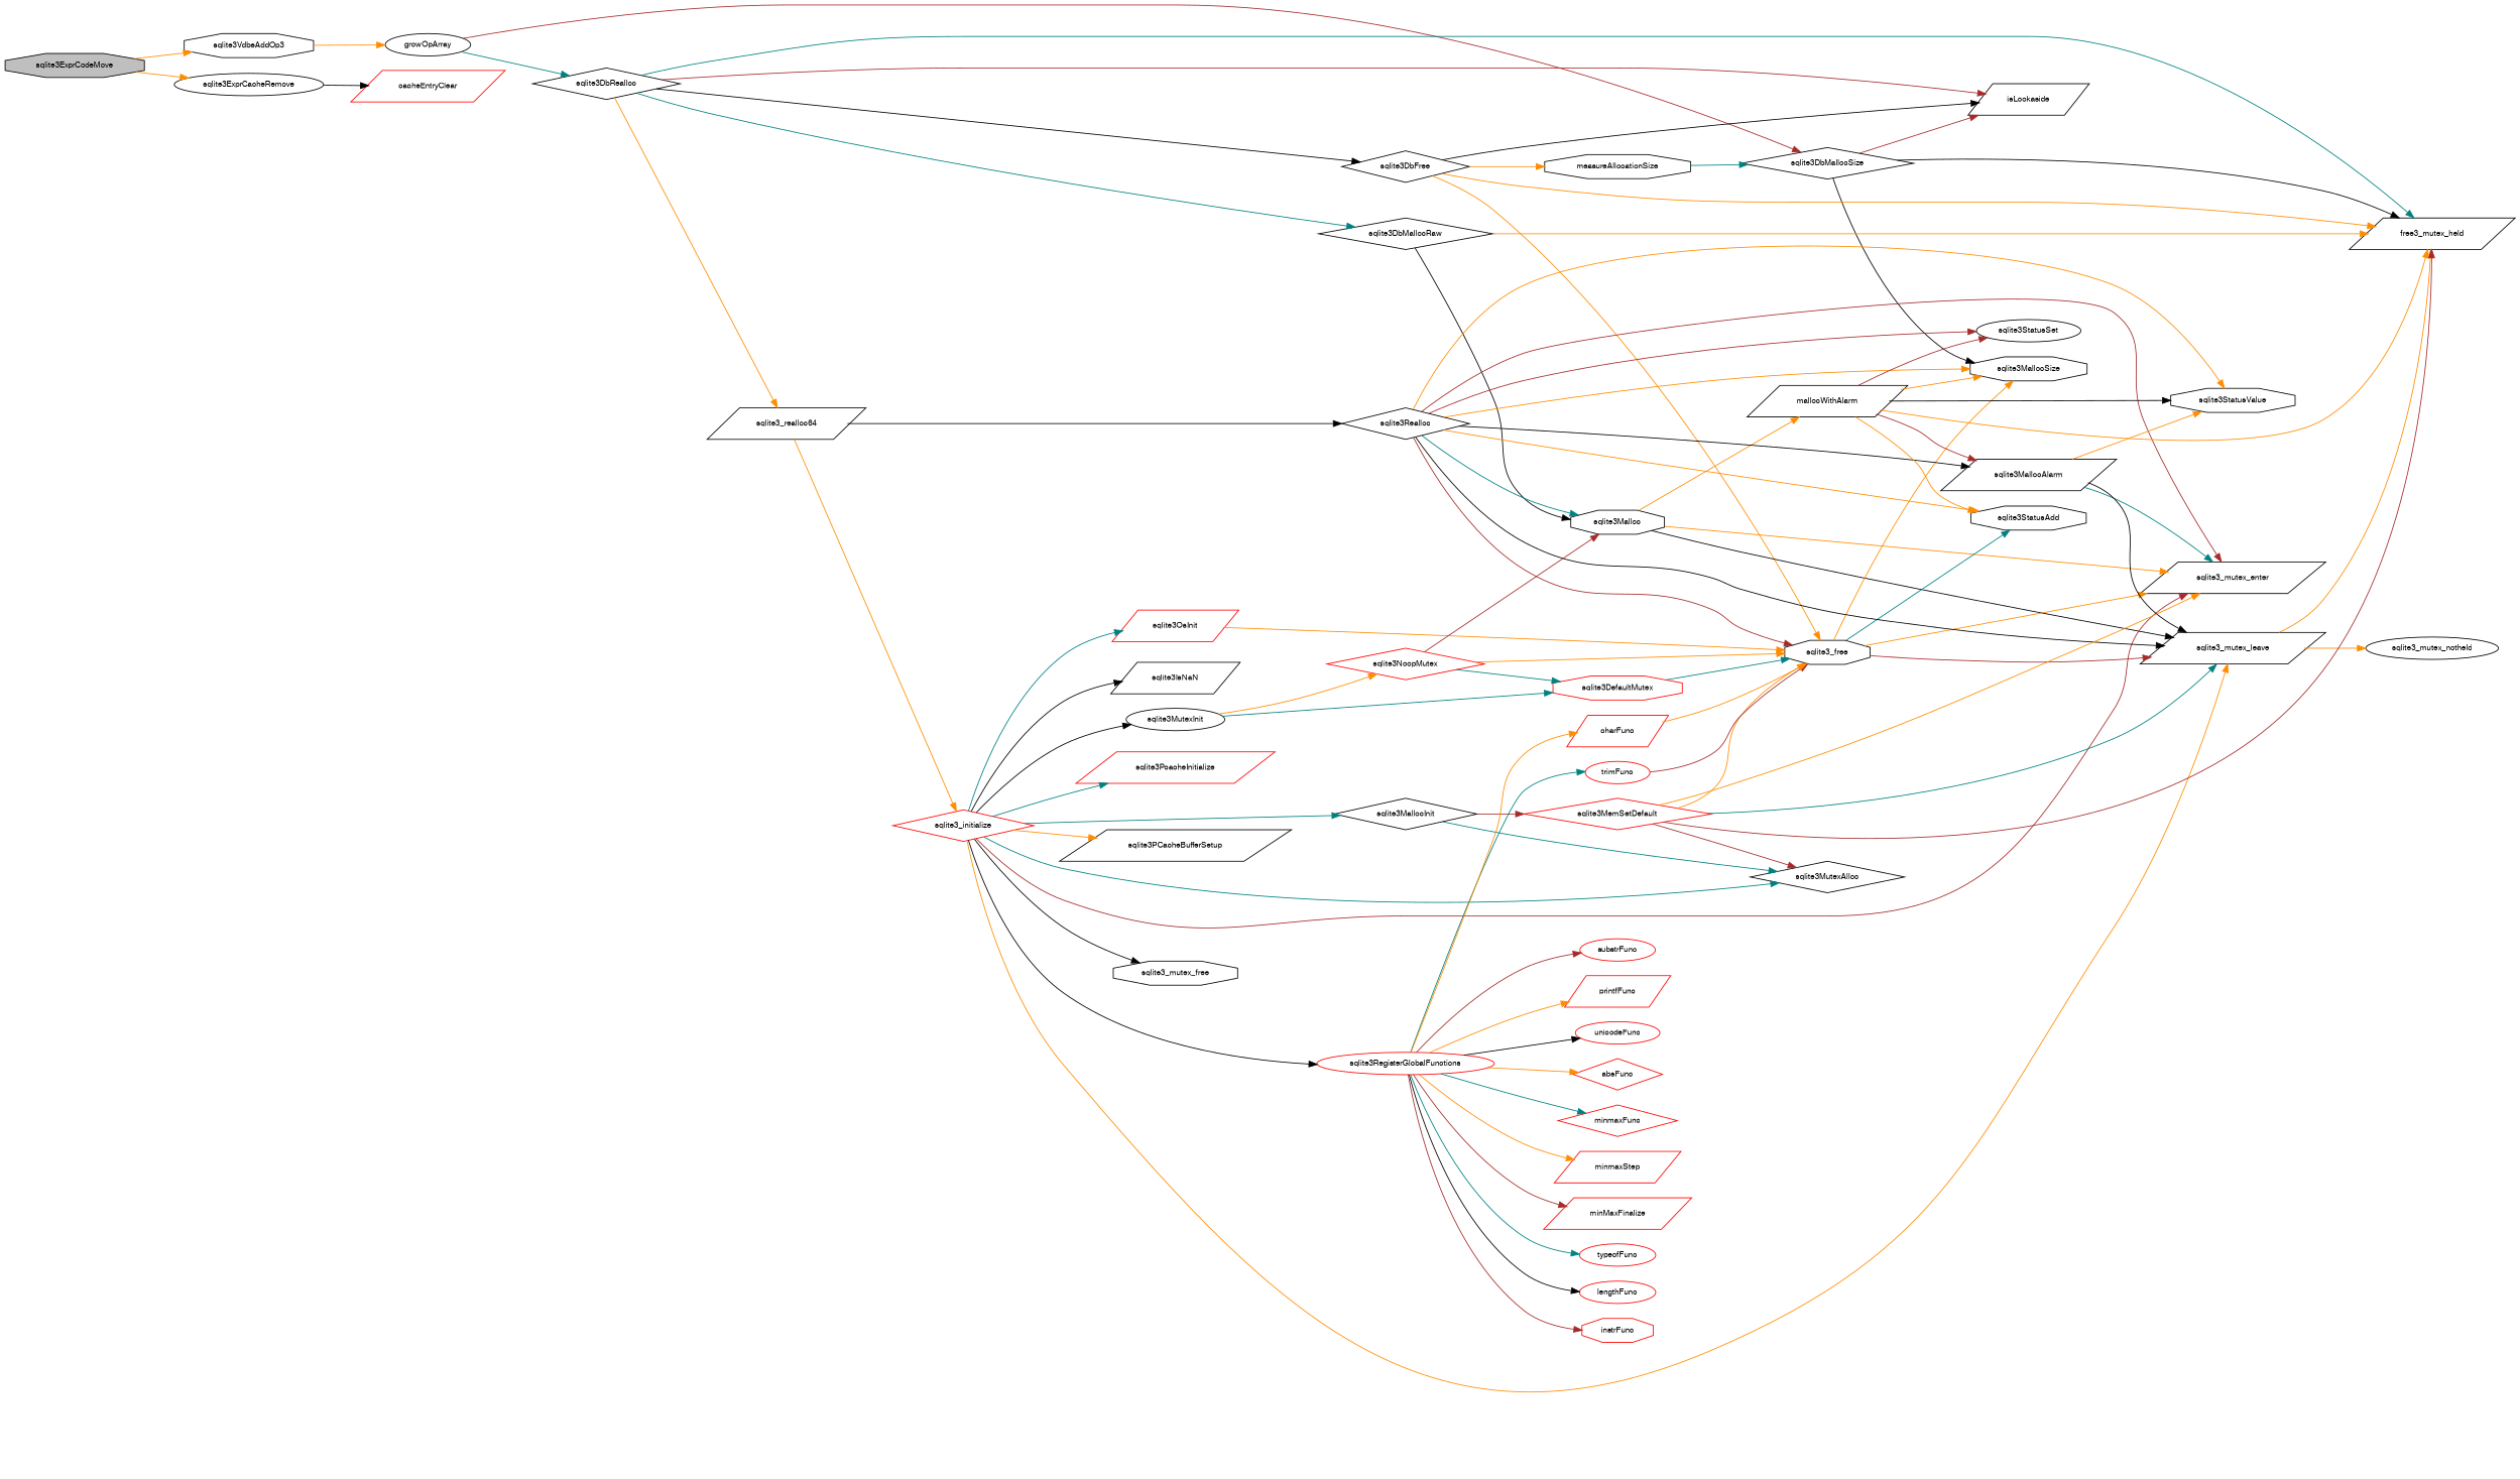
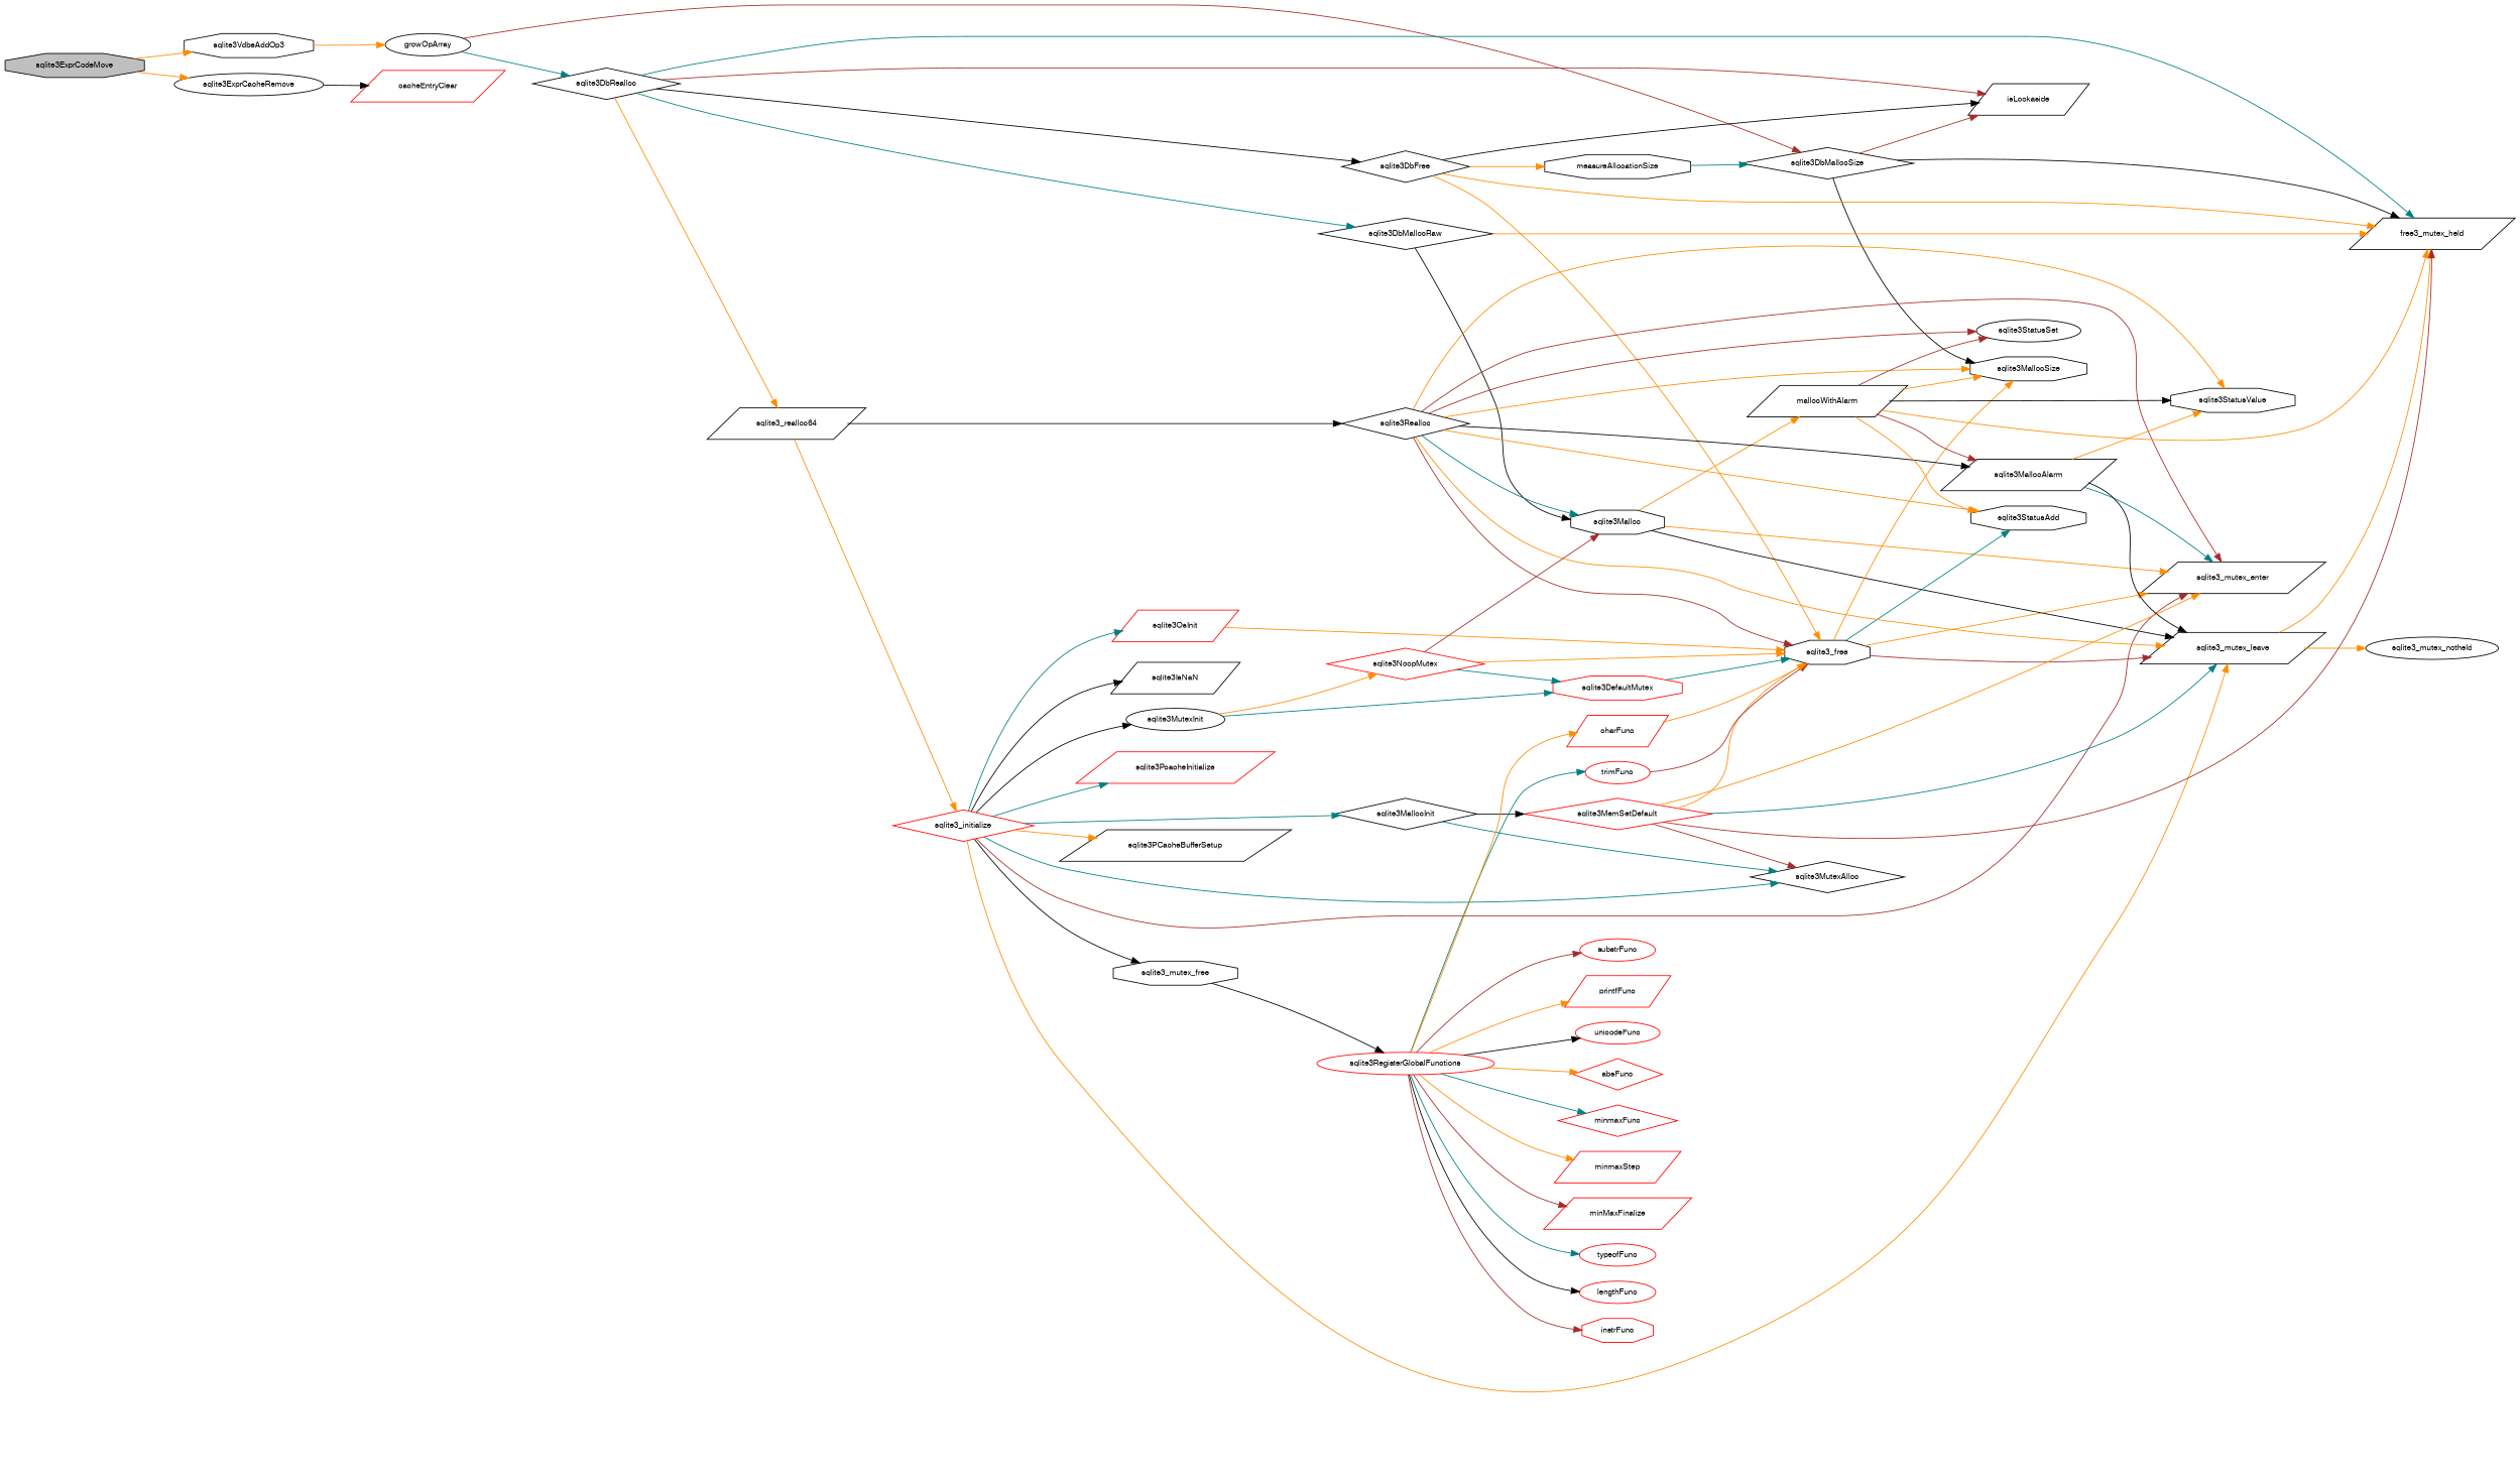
  digraph {
    rankdir=LR
    node [color=black fillcolor=white fontname=FreeSans fontsize=10 shape=parallelogram style=filled]
    edge [color=darkorange fontname=FreeSans fontsize=10 labelfontname=FreeSans labelfontsize=10 style=solid]
    n1 [fillcolor=grey75 fontcolor=black height=0.2 label=sqlite3ExprCodeMove shape=octagon width=0.4]
    n2 [height=0.2 label=sqlite3VdbeAddOp3 shape=octagon width=0.4]
    n3 [height=0.2 label=sqlite3ExprCacheRemove shape=ellipse width=0.4]
    n4 [height=0.2 label=growOpArray shape=ellipse width=0.4]
    n5 [color=red height=0.2 label=cacheEntryClear width=0.4]
    n6 [height=0.2 label=sqlite3DbRealloc shape=diamond width=0.4]
    n7 [height=0.2 label=sqlite3DbMallocSize shape=diamond width=0.4]
    n8 [height=0.2 label=free3_mutex_held width=0.4]
    n9 [height=0.2 label=sqlite3DbMallocRaw shape=diamond width=0.4]
    n10 [height=0.2 label=isLookaside width=0.4]
    n11 [height=0.2 label=sqlite3DbFree shape=diamond width=0.4]
    n12 [height=0.2 label=sqlite3_realloc64 width=0.4]
    n13 [height=0.2 label=sqlite3MallocSize shape=octagon width=0.4]
    n14 [height=0.2 label=sqlite3Malloc shape=octagon width=0.4]
    n15 [height=0.2 label=measureAllocationSize shape=octagon width=0.4]
    n16 [height=0.2 label=sqlite3_free shape=octagon width=0.4]
    n17 [color=red height=0.2 label=sqlite3_initialize shape=diamond width=0.4]
    n18 [height=0.2 label=sqlite3Realloc shape=diamond width=0.4]
    n19 [height=0.2 label=sqlite3_mutex_enter width=0.4]
    n20 [height=0.2 label=mallocWithAlarm width=0.4]
    n21 [height=0.2 label=sqlite3_mutex_leave width=0.4]
    n22 [height=0.2 label=sqlite3StatusSet shape=ellipse width=0.4]
    n23 [height=0.2 label=sqlite3StatusValue shape=octagon width=0.4]
    n24 [height=0.2 label=sqlite3MallocAlarm width=0.4]
    n25 [height=0.2 label=sqlite3StatusAdd shape=octagon width=0.4]
    n26 [height=0.2 label=sqlite3_mutex_notheld shape=ellipse width=0.4]
    n27 [height=0.2 label=sqlite3MutexInit shape=ellipse width=0.4]
    n28 [height=0.2 label=sqlite3MutexAlloc shape=diamond width=0.4]
    n29 [height=0.2 label=sqlite3MallocInit shape=diamond width=0.4]
    n30 [color=red height=0.2 label=sqlite3RegisterGlobalFunctions shape=ellipse width=0.4]
    n31 [color=red height=0.2 label=sqlite3PcacheInitialize width=0.4]
    n32 [color=red height=0.2 label=sqlite3OsInit width=0.4]
    n33 [height=0.2 label=sqlite3PCacheBufferSetup width=0.4]
    n34 [height=0.2 label=sqlite3_mutex_free shape=octagon width=0.4]
    n35 [height=0.2 label=sqlite3IsNaN width=0.4]
    n36 [color=red height=0.2 label=sqlite3DefaultMutex shape=octagon width=0.4]
    n37 [color=red height=0.2 label=sqlite3NoopMutex shape=diamond width=0.4]
    n38 [color=red height=0.2 label=sqlite3MemSetDefault shape=diamond width=0.4]
    n39 [color=red height=0.2 label=trimFunc shape=ellipse width=0.4]
    n40 [color=red height=0.2 label=minmaxFunc shape=diamond width=0.4]
    n41 [color=red height=0.2 label=minmaxStep width=0.4]
    n42 [color=red height=0.2 label=minMaxFinalize width=0.4]
    n43 [color=red height=0.2 label=typeofFunc shape=ellipse width=0.4]
    n44 [color=red height=0.2 label=lengthFunc shape=ellipse width=0.4]
    n45 [color=red height=0.2 label=instrFunc shape=octagon width=0.4]
    n46 [color=red height=0.2 label=substrFunc shape=ellipse width=0.4]
    n47 [color=red height=0.2 label=printfFunc width=0.4]
    n48 [color=red height=0.2 label=unicodeFunc shape=ellipse width=0.4]
    n49 [color=red height=0.2 label=charFunc width=0.4]
    n50 [color=red height=0.2 label=absFunc shape=diamond width=0.4]
    n1 -> n2
    n1 -> n3
    n2 -> n4
    n3 -> n5 [color=black]
    n4 -> n6 [color=teal]
    n4 -> n7 [color=brown]
    n6 -> n8 [color=teal]
    n6 -> n9 [color=teal]
    n6 -> n10 [color=brown]
    n6 -> n11 [color=black]
    n6 -> n12
    n7 -> n8 [color=black]
    n7 -> n10 [color=brown]
    n7 -> n13 [color=black]
    n9 -> n8
    n9 -> n14 [color=black]
    n11 -> n8
    n11 -> n10 [color=black]
    n11 -> n15
    n11 -> n16
    n12 -> n17
    n12 -> n18 [color=black]
    n14 -> n19
    n14 -> n20
    n14 -> n21 [color=black]
    n15 -> n7 [color=teal]
    n16 -> n13
    n16 -> n19
    n16 -> n21 [color=brown]
    n16 -> n25 [color=teal]
    n17 -> n19 [color=brown]
    n17 -> n21
    n17 -> n27 [color=black]
    n17 -> n28 [color=teal]
    n17 -> n29 [color=teal]
-   n17 -> n30 [color=black]
+   n34 -> n30 [color=black]
    n17 -> n31 [color=teal]
    n17 -> n32 [color=teal]
    n17 -> n33
    n17 -> n34 [color=black]
    n17 -> n35 [color=black]
    n18 -> n13
    n18 -> n14 [color=teal]
    n18 -> n16 [color=brown]
    n18 -> n19 [color=brown]
-   n18 -> n21 [color=black]
+   n18 -> n21
    n18 -> n22 [color=brown]
    n18 -> n23
    n18 -> n24 [color=black]
    n18 -> n25
    n20 -> n8
    n20 -> n13
    n20 -> n22 [color=brown]
    n20 -> n23 [color=black]
    n20 -> n24 [color=brown]
    n20 -> n25
    n21 -> n8
    n21 -> n26
    n24 -> n19 [color=teal]
    n24 -> n21 [color=black]
    n24 -> n23
    n27 -> n36 [color=teal]
    n27 -> n37
    n29 -> n28 [color=teal]
-   n29 -> n38 [color=brown]
+   n29 -> n38 [color=black]
    n30 -> n39 [color=teal]
    n30 -> n40 [color=teal]
    n30 -> n41
    n30 -> n42 [color=brown]
    n30 -> n43 [color=teal]
    n30 -> n44 [color=black]
    n30 -> n45 [color=brown]
    n30 -> n46 [color=brown]
    n30 -> n47
    n30 -> n48 [color=black]
    n30 -> n49
    n30 -> n50
    n32 -> n16
    n36 -> n16 [color=teal]
    n37 -> n14 [color=brown]
    n37 -> n16
    n37 -> n36 [color=teal]
    n38 -> n8 [color=brown]
    n38 -> n16
    n38 -> n19
    n38 -> n21 [color=teal]
    n38 -> n28 [color=brown]
    n39 -> n16 [color=brown]
    n49 -> n16
  }
